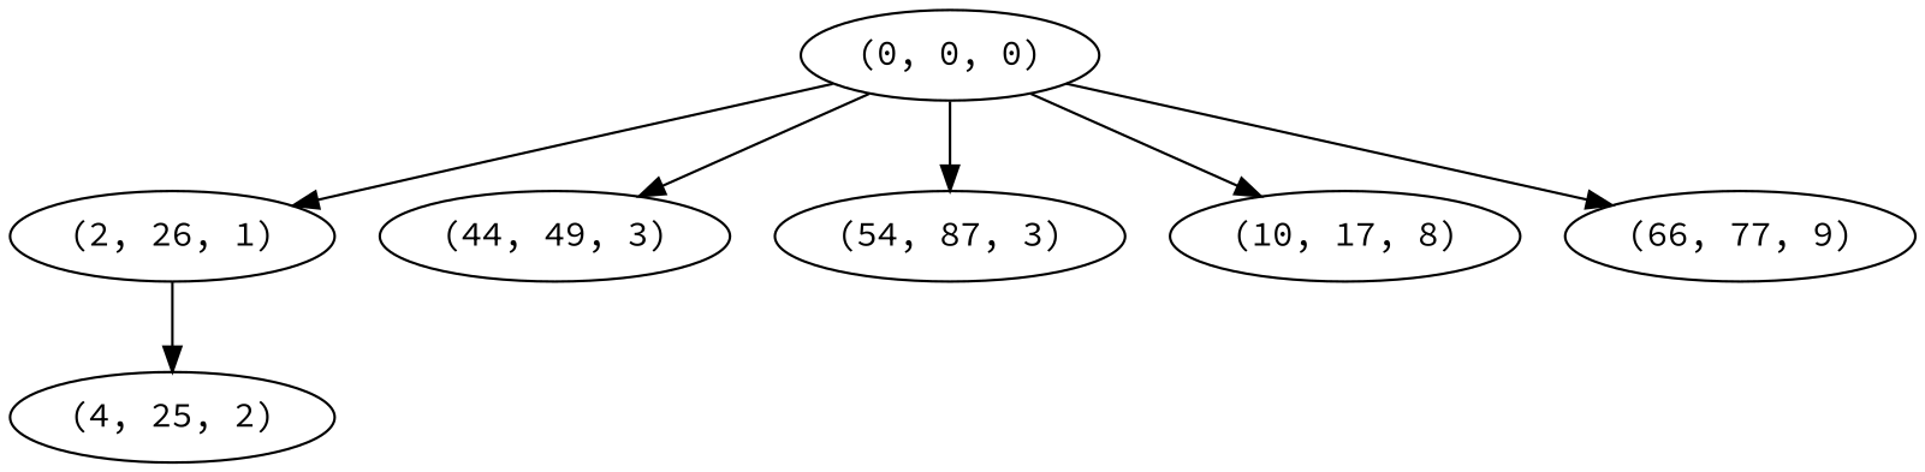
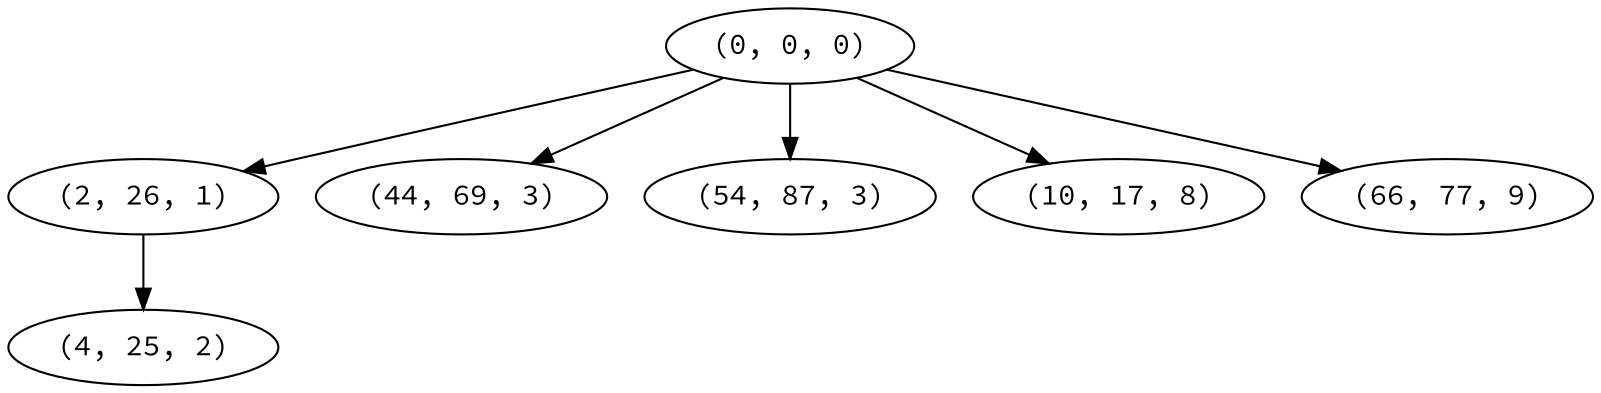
  digraph {
    fontname="Source Code Pro"
    node [fontname="Source Code Pro"]
    edge [fontname="Source Code Pro"]
    "(0, 0, 0)"
    "(2, 26, 1)"
-   "(44, 49, 3)"
+   "(44, 49, 3)" [label="(44, 69, 3)"]
    "(54, 87, 3)"
    "(10, 17, 8)"
    "(66, 77, 9)"
    "(4, 25, 2)"
    "(0, 0, 0)" -> "(2, 26, 1)"
    "(0, 0, 0)" -> "(44, 49, 3)"
    "(0, 0, 0)" -> "(54, 87, 3)"
    "(0, 0, 0)" -> "(10, 17, 8)"
    "(0, 0, 0)" -> "(66, 77, 9)"
    "(2, 26, 1)" -> "(4, 25, 2)"
  }
